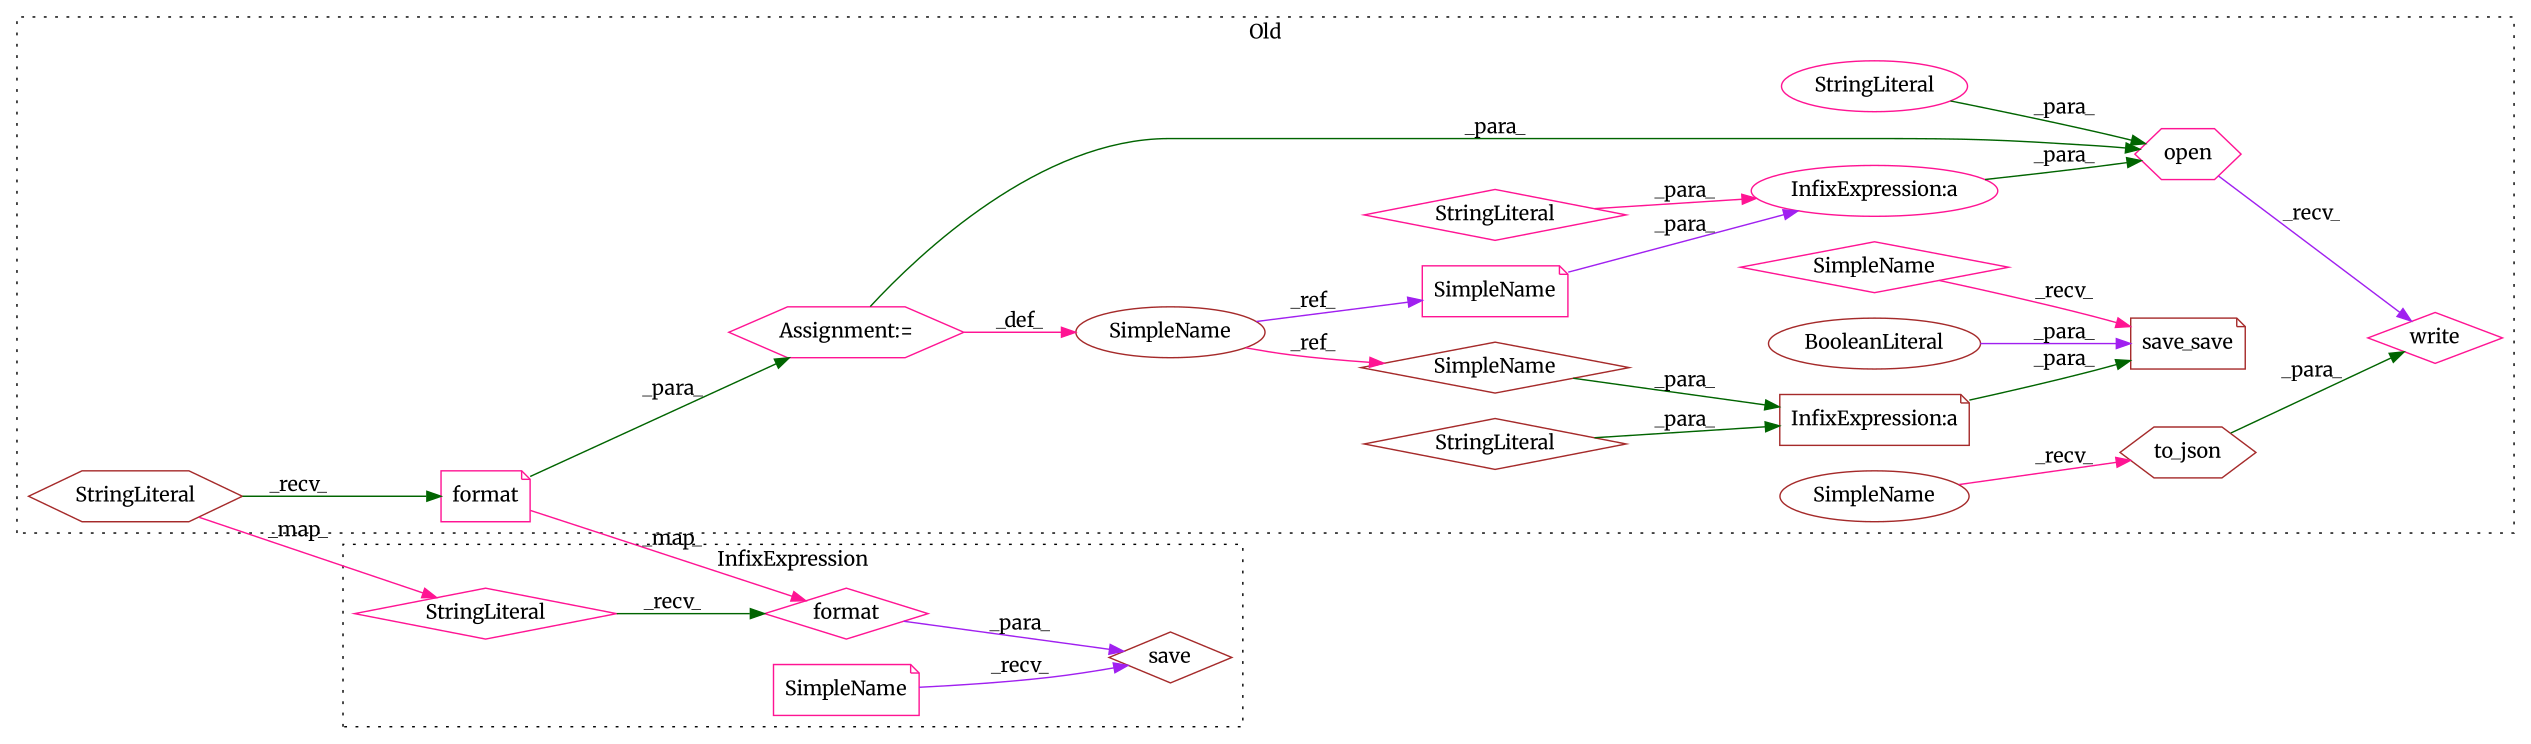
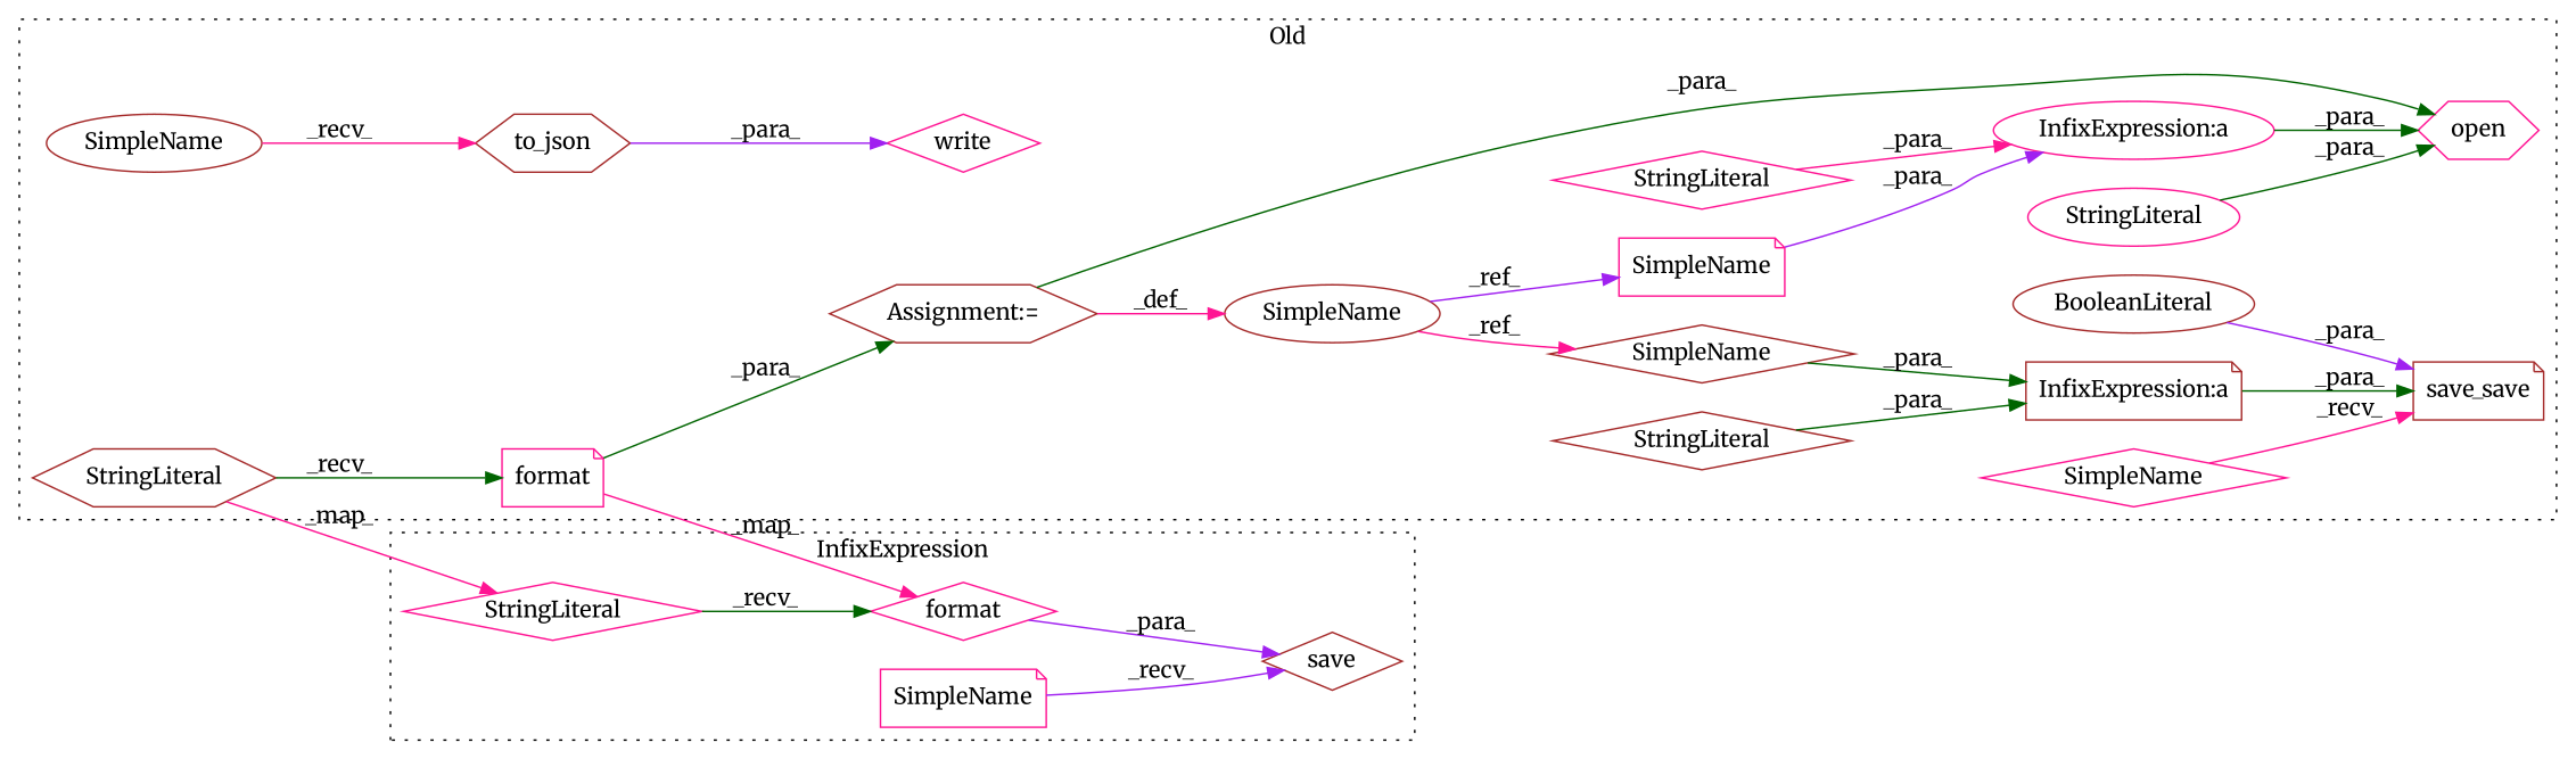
  digraph {
    fontname=Merriweather
    rankdir=LR
    node [a=32 color=brown fontname=Merriweather l=5 shape=diamond]
    edge [color=darkgreen fontname=Merriweather]
    n1 [l="13,1" label=save_save s="3558,3592" shape=note]
-   n2 [a=7 color=deeppink l=1 label="Assignment:=" s=3456 shape=hexagon]
+   n2 [a=7 l=1 label="Assignment:=" s=3456 shape=hexagon]
    n3 [l=9 label=to_json s=3536 shape=hexagon]
    n4 [a=27 l=3 label="InfixExpression:a" s=3579 shape=note]
    n5 [a=27 color=deeppink l=3 label="InfixExpression:a" s=3508 shape=ellipse]
    n6 [a=9 l=4 label=BooleanLiteral s=3588 shape=ellipse]
    n7 [a=42 l=8 label=SimpleName s=3448 shape=ellipse]
    n8 [color=deeppink l="7,1" label=format s="3467,3488" shape=note]
    n9 [a=45 l=9 label=StringLiteral s=3457 shape=hexagon]
    n10 [a=45 color=deeppink l=7 label=StringLiteral s=3511]
    n11 [a=45 label=StringLiteral s=3582]
    n12 [color=deeppink l="6,1" label=write s="3524,3545"]
    n13 [color=deeppink l="5,1" label=open s="3495,3522" shape=hexagon]
    n14 [a=45 color=deeppink l=3 label=StringLiteral s=3519 shape=ellipse]
    n15 [a=42 color=deeppink label=SimpleName s=3552]
    n16 [a=42 label=SimpleName s=3530 shape=ellipse]
    n17 [a=42 color=deeppink l=8 label=SimpleName s=3500 shape=note]
    n18 [a=42 l=8 label=SimpleName s=3571]
    n19 [l="5,1" label=save s="3433,3473"]
    n20 [color=deeppink l="7,1" label=format s="3451,3472"]
    n21 [a=45 color=deeppink l=12 label=StringLiteral s=3438]
    n22 [a=42 color=deeppink label=SimpleName s=3427 shape=note]
    subgraph cluster_1 {
      label=Old
      style=dotted
      n1
      n2
      n3
      n4
      n5
      n6
      n7
      n8
      n9
      n10
      n11
      n12
      n13
      n14
      n15
      n16
      n17
      n18
    }
    subgraph cluster_2 {
      label=InfixExpression
      style=dotted
      n19
      n20
      n21
      n22
    }
    n2 -> n7 [color=deeppink label=_def_]
    n2 -> n13 [label=_para_]
-   n3 -> n12 [label=_para_]
+   n3 -> n12 [color=purple label=_para_]
    n4 -> n1 [label=_para_]
    n5 -> n13 [label=_para_]
    n6 -> n1 [color=purple label=_para_]
    n7 -> n17 [color=purple label=_ref_]
    n7 -> n18 [color=deeppink label=_ref_]
    n8 -> n2 [label=_para_]
    n8 -> n20 [color=deeppink label=_map_]
    n9 -> n8 [label=_recv_]
    n9 -> n21 [color=deeppink label=_map_]
    n10 -> n5 [color=deeppink label=_para_]
    n11 -> n4 [label=_para_]
-   n13 -> n12 [color=purple label=_recv_]
    n14 -> n13 [label=_para_]
    n15 -> n1 [color=deeppink label=_recv_]
    n16 -> n3 [color=deeppink label=_recv_]
    n17 -> n5 [color=purple label=_para_]
    n18 -> n4 [label=_para_]
    n20 -> n19 [color=purple label=_para_]
    n21 -> n20 [label=_recv_]
    n22 -> n19 [color=purple label=_recv_]
  }
